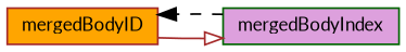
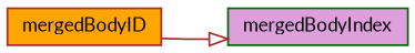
  digraph {
    rankdir=LR
    fontname=Lato
    node [fontname=Lato fontsize=10 shape=record style=filled]
    edge [fontname=Lato fontsize=10 labelfontname=Helvetica labelfontsize=10]
    n1 [color=brown fillcolor=orange fontcolor=black height=0.2 label=mergedBodyID width=0.4]
    n2 [color=darkgreen height=0.2 label=mergedBodyIndex width=0.4 fillcolor=plum]
    n1 -> n2 [color=brown style=solid arrowhead=onormal]
-   n2 -> n1 [color=black style=dashed arrowhead=normal]
  }
